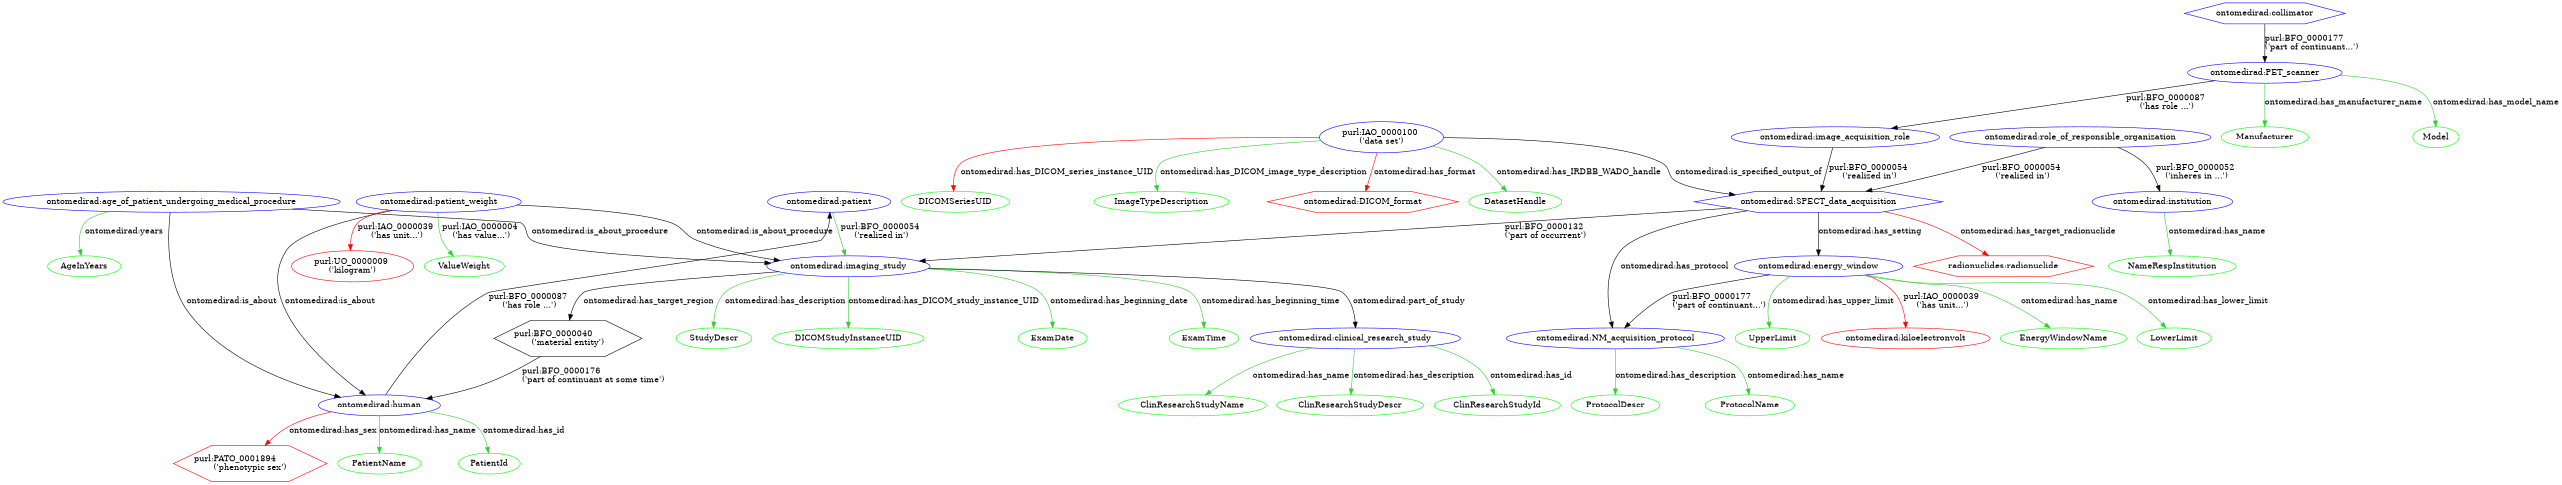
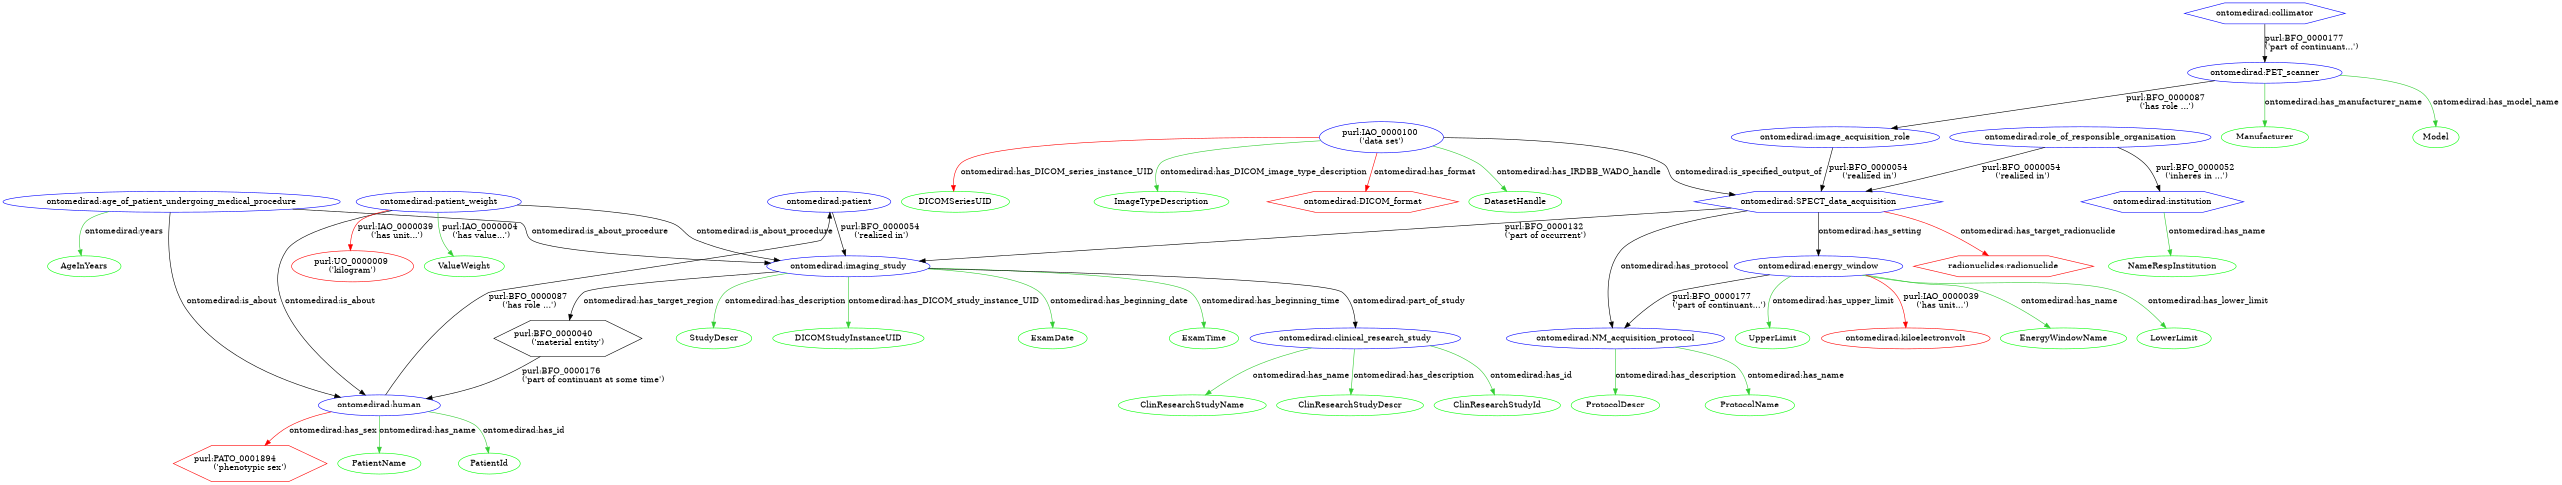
  digraph {
    node [color=green]
    edge [color=limegreen]
    n1 [color=blue label="ontomedirad:patient"]
    n2 [color=blue label="ontomedirad:imaging_study"]
    ExamDate
    ExamTime
    StudyDescr
    DICOMStudyInstanceUID
    n7 [color=blue label="ontomedirad:clinical_research_study"]
    n8 [label="purl:BFO_0000040 \l('material entity')" shape=hexagon color=""]
    ClinResearchStudyId
    ClinResearchStudyName
    ClinResearchStudyDescr
    n12 [color=blue label="ontomedirad:human"]
    n13 [color=red label="purl:PATO_0001894 \l('phenotypic sex')" shape=hexagon]
    PatientName
    PatientId
    n16 [color=blue label="ontomedirad:SPECT_data_acquisition" shape=hexagon]
    n17 [color=blue label="ontomedirad:NM_acquisition_protocol"]
    n18 [color=red label="radionuclides:radionuclide" shape=hexagon]
    n19 [color=blue label="ontomedirad:energy_window"]
    ProtocolName
    ProtocolDescr
    EnergyWindowName
    LowerLimit
    UpperLimit
    n25 [color=red label="ontomedirad:kiloelectronvolt"]
    n26 [color=blue label="purl:IAO_0000100 \l('data set')" shape=ellipse]
    ImageTypeDescription
    n28 [color=red label="ontomedirad:DICOM_format" shape=hexagon]
    DatasetHandle
    DICOMSeriesUID
    n31 [color=blue label="ontomedirad:age_of_patient_undergoing_medical_procedure"]
    AgeInYears
    n33 [color=blue label="ontomedirad:patient_weight"]
    ValueWeight
    n35 [color=red label="purl:UO_0000009 \l('kilogram')"]
    n36 [color=blue label="ontomedirad:collimator" shape=hexagon]
    n37 [color=blue label="ontomedirad:PET_scanner"]
    n38 [color=blue label="ontomedirad:image_acquisition_role"]
    Manufacturer
    Model
-   n41 [color=blue label="ontomedirad:institution"]
+   n41 [color=blue label="ontomedirad:institution" shape=hexagon]
    NameRespInstitution
    n43 [color=blue label="ontomedirad:role_of_responsible_organization"]
-   n1 -> n2 [label="purl:BFO_0000054 \l('realized in')"]
+   n1 -> n2 [label="purl:BFO_0000054 \l('realized in')" color=""]
    n2 -> ExamDate [label="ontomedirad:has_beginning_date"]
    n2 -> ExamTime [label="ontomedirad:has_beginning_time"]
    n2 -> StudyDescr [label="ontomedirad:has_description"]
    n2 -> DICOMStudyInstanceUID [label="ontomedirad:has_DICOM_study_instance_UID"]
    n2 -> n7 [label="ontomedirad:part_of_study" color=""]
    n2 -> n8 [label="ontomedirad:has_target_region" color=""]
    n7 -> ClinResearchStudyId [label="ontomedirad:has_id"]
    n7 -> ClinResearchStudyName [label="ontomedirad:has_name"]
    n7 -> ClinResearchStudyDescr [label="ontomedirad:has_description"]
    n8 -> n12 [label="purl:BFO_0000176 \l('part of continuant at some time')" color=""]
    n12 -> n1 [label="purl:BFO_0000087 \l('has role ...')" color=""]
    n12 -> n13 [color=red label="ontomedirad:has_sex"]
    n12 -> PatientName [label="ontomedirad:has_name"]
    n12 -> PatientId [label="ontomedirad:has_id"]
    n16 -> n2 [label="purl:BFO_0000132 \l('part of occurrent')" color=""]
    n16 -> n17 [label="ontomedirad:has_protocol" color=""]
    n16 -> n18 [color=red label="ontomedirad:has_target_radionuclide"]
    n16 -> n19 [label="ontomedirad:has_setting" color=""]
    n17 -> ProtocolName [label="ontomedirad:has_name"]
    n17 -> ProtocolDescr [label="ontomedirad:has_description"]
    n19 -> n17 [label="purl:BFO_0000177 \l('part of continuant...')" color=""]
    n19 -> EnergyWindowName [label="ontomedirad:has_name"]
    n19 -> LowerLimit [label="ontomedirad:has_lower_limit"]
    n19 -> UpperLimit [label="ontomedirad:has_upper_limit"]
    n19 -> n25 [color=red label="purl:IAO_0000039 \l('has unit...')"]
    n26 -> n16 [label="ontomedirad:is_specified_output_of" color=""]
    n26 -> ImageTypeDescription [label="ontomedirad:has_DICOM_image_type_description"]
    n26 -> n28 [color=red label="ontomedirad:has_format"]
    n26 -> DatasetHandle [label="ontomedirad:has_IRDBB_WADO_handle"]
    n26 -> DICOMSeriesUID [color=red label="ontomedirad:has_DICOM_series_instance_UID"]
    n31 -> n2 [label="ontomedirad:is_about_procedure" color=""]
    n31 -> n12 [label="ontomedirad:is_about" color=""]
    n31 -> AgeInYears [label="ontomedirad:years"]
    n33 -> n2 [label="ontomedirad:is_about_procedure" color=""]
    n33 -> n12 [label="ontomedirad:is_about" color=""]
    n33 -> ValueWeight [label="purl:IAO_0000004 \l('has value...')"]
    n33 -> n35 [color=red label="purl:IAO_0000039 \l('has unit...')"]
    n36 -> n37 [label="purl:BFO_0000177 \l('part of continuant...')" color=""]
    n37 -> n38 [label="purl:BFO_0000087 \l('has role ...')" color=""]
    n37 -> Manufacturer [label="ontomedirad:has_manufacturer_name"]
    n37 -> Model [label="ontomedirad:has_model_name"]
    n38 -> n16 [label="purl:BFO_0000054 \l('realized in')" color=""]
    n41 -> NameRespInstitution [label="ontomedirad:has_name"]
    n43 -> n16 [label="purl:BFO_0000054 \l('realized in')" color=""]
    n43 -> n41 [label="purl:BFO_0000052 \l('inheres in ...')" color=""]
  }
